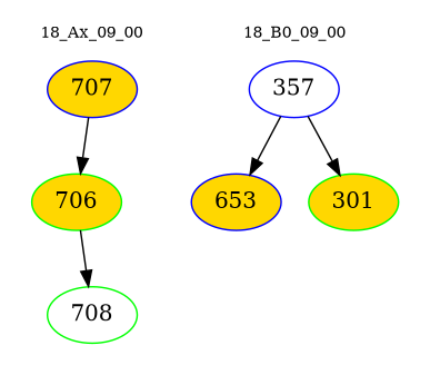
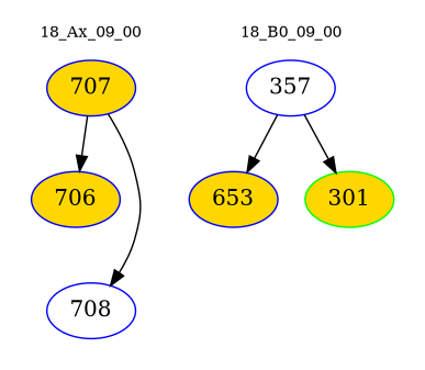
  digraph {
    node [color=blue fillcolor=gold style=filled]
    edge [color=black]
    n1 [label=707]
-   n2 [color=green label=706]
-   n3 [color=green fillcolor=white label=708]
+   n2 [label=706]
+   n3 [fillcolor=white label=708]
    n4 [fillcolor=white label=357]
    n5 [label=653]
    n6 [color=green label=301]
    subgraph cluster_1 {
      color=white
      fontsize=10
      label="18_Ax_09_00"
      n1
      n2
      n3
    }
    subgraph cluster_2 {
      color=white
      fontsize=10
      label="18_B0_09_00"
      n4
      n5
      n6
    }
    n1 -> n2
-   n2 -> n3
+   n1 -> n3
    n4 -> n5
    n4 -> n6
  }
